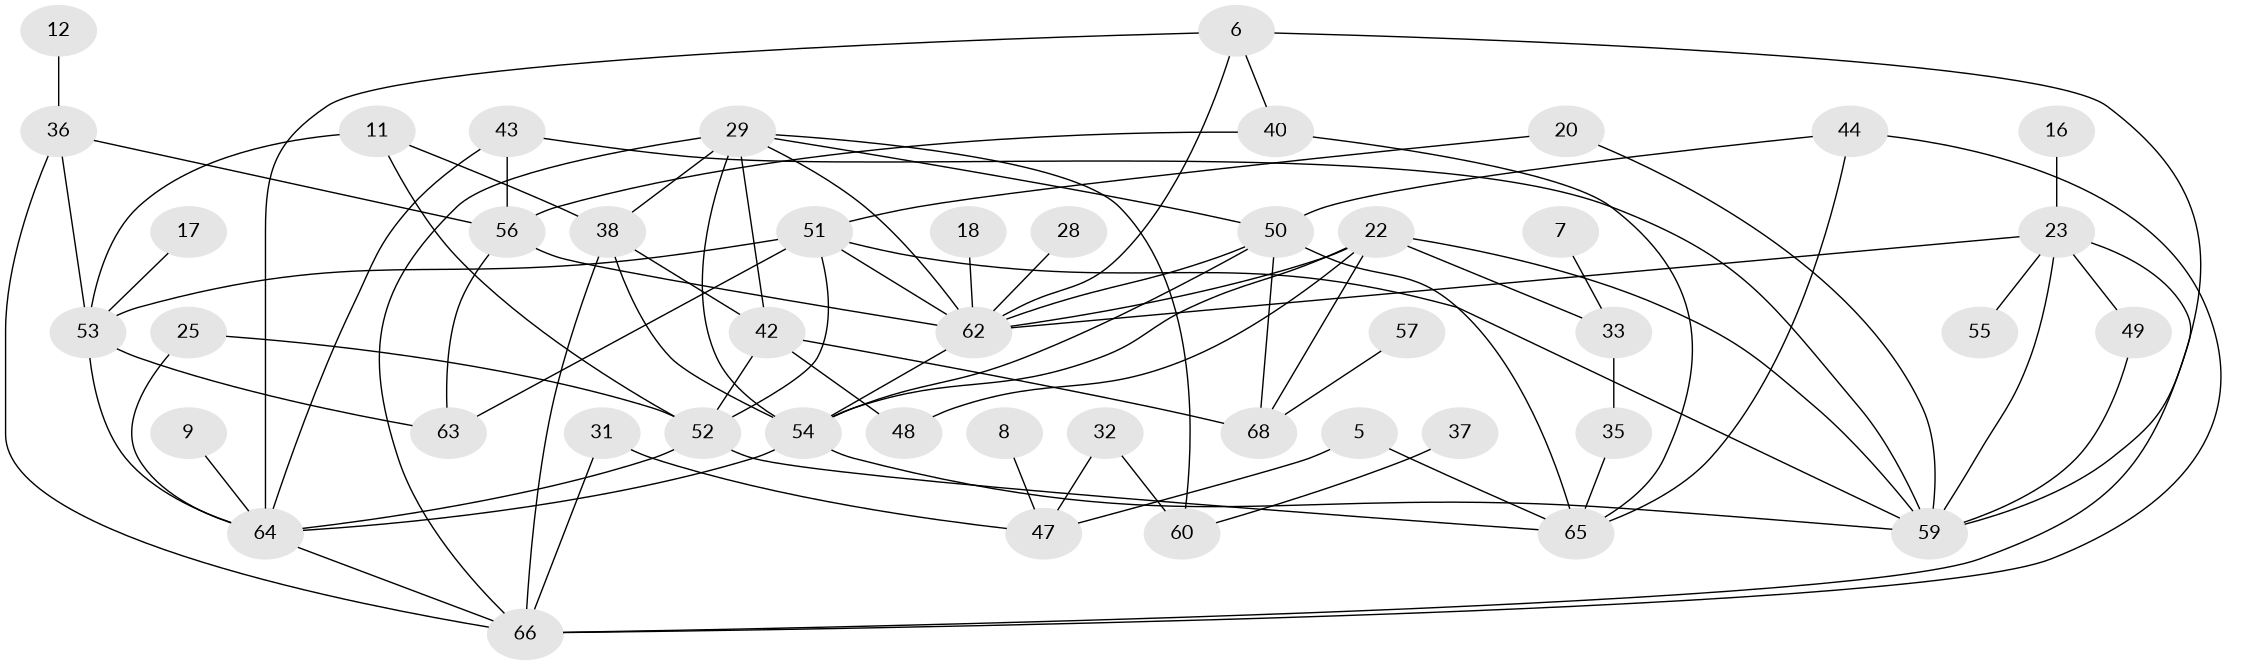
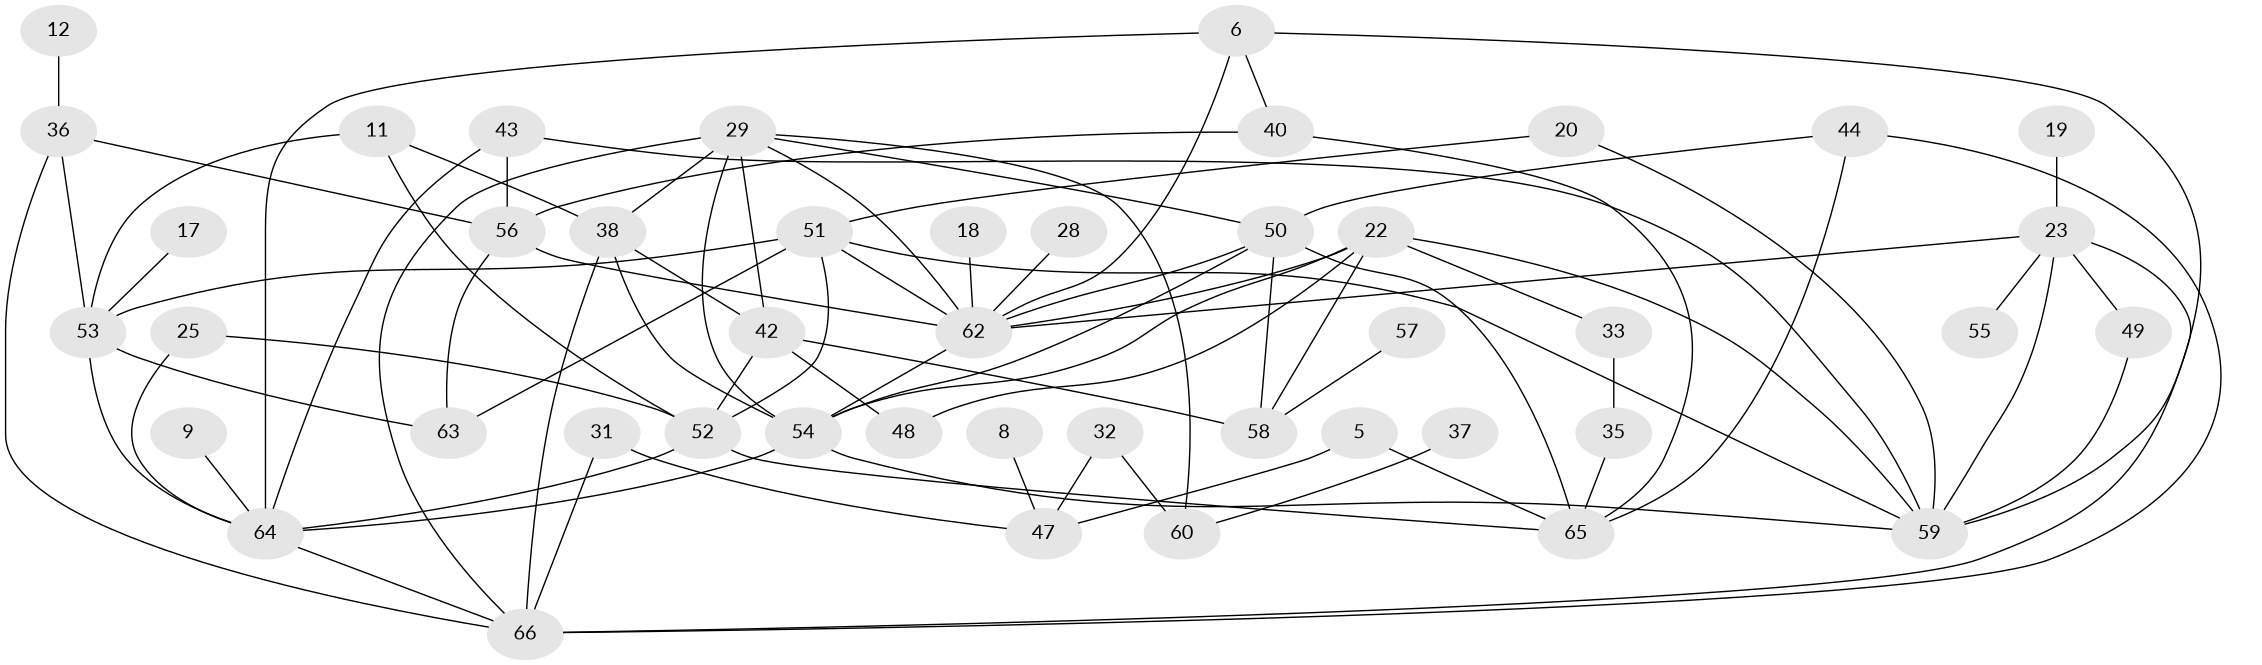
  graph {
    fontname=Lato
    node [color=gray90 fontname=Lato style=filled]
    edge [fontname=Lato weight=1.0]
    29
    42
    62
    38
    54
    66
    50
    60
    52
    48
-   58 [label=68]
+   58
    5
    47
    65
    6
    40
    59
    64
    56
-   7
    33
    35
    8
    9
    11
    53
    63
    12
    36
-   16
+   16 [label=19]
    23
    49
    55
    17
    18
    20
    51
    22
    25
    28
    n41 [label=37]
    31
    32
    43
    44
    57
    29 -- 42
    29 -- 62
    29 -- 38
    29 -- 54
    29 -- 66
    29 -- 50
    29 -- 60
    42 -- 52
    42 -- 48
    42 -- 58
    62 -- 54
    38 -- 42
    38 -- 54
    38 -- 66
    54 -- 59
    54 -- 64
    50 -- 62
    50 -- 54
    50 -- 58
    50 -- 65
    52 -- 65
    52 -- 64
    5 -- 47
    5 -- 65
    6 -- 62
    6 -- 40
    6 -- 59
    6 -- 64
    40 -- 65
    40 -- 56
    64 -- 66
    56 -- 62
    56 -- 63
-   7 -- 33
    33 -- 35
    35 -- 65
    8 -- 47
    9 -- 64
    11 -- 38
    11 -- 52
    11 -- 53
    53 -- 64 [weight=2.0]
    53 -- 63
    12 -- 36
    36 -- 66
    36 -- 56
    36 -- 53
    16 -- 23
    23 -- 62
    23 -- 66
    23 -- 59
    23 -- 49
    23 -- 55
    49 -- 59
    17 -- 53
    18 -- 62
    20 -- 59
    20 -- 51
    51 -- 62
    51 -- 52
    51 -- 59
    51 -- 53
    51 -- 63
    22 -- 62
    22 -- 54
    22 -- 48
    22 -- 58
    22 -- 59
    22 -- 33
    25 -- 52
    25 -- 64
    28 -- 62
    n41 -- 60
    31 -- 66
    31 -- 47
    32 -- 60
    32 -- 47
    43 -- 59
    43 -- 64
    43 -- 56
    44 -- 66
    44 -- 50
    44 -- 65
    57 -- 58
  }
